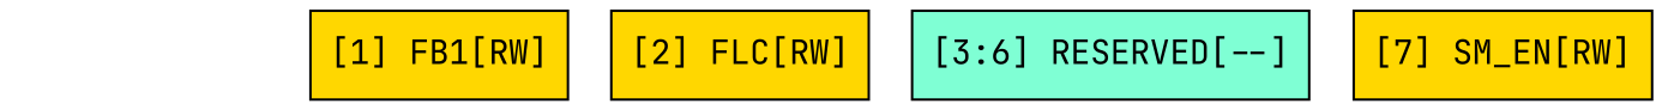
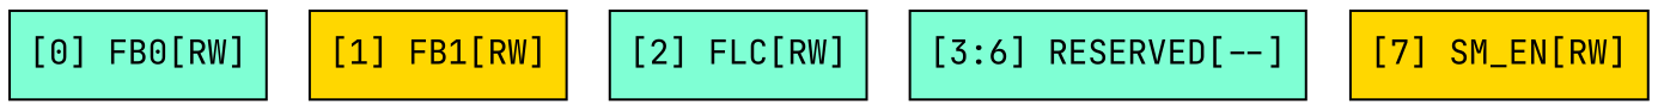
  digraph {
    fontname="JetBrains Mono"
    node [fillcolor=gold shape=record style=filled fontname="JetBrains Mono"]
+   n1 [fillcolor=aquamarine label="[0] FB0[RW]"]
    n2 [label="[1] FB1[RW]"]
-   n3 [label="[2] FLC[RW]"]
+   n3 [fillcolor=aquamarine label="[2] FLC[RW]"]
    n4 [fillcolor=aquamarine label="[3:6] RESERVED[--]"]
    n5 [label="[7] SM_EN[RW]"]
  }
